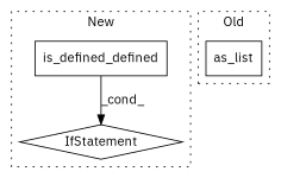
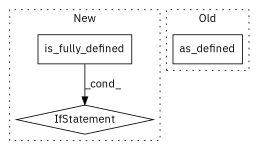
  digraph {
    fontname="IBM Plex Sans"
    node [a=32 shape=box fontname="IBM Plex Sans"]
-   n1 [l=18 label=is_defined_defined s=1340]
+   n1 [l=18 label=is_fully_defined s=1340]
    n2 [a=25 l="4,2" label=IfStatement s="1324,1358" shape=diamond]
-   n3 [l=9 label=as_list s=893]
+   n3 [l=9 label=as_defined s=893]
    subgraph cluster_1 {
      label=New
      style=dotted
      n1
      n2
    }
    subgraph cluster_2 {
      label=Old
      style=dotted
      n3
    }
    n1 -> n2 [label=_cond_ fontname="IBM Plex Sans"]
  }
